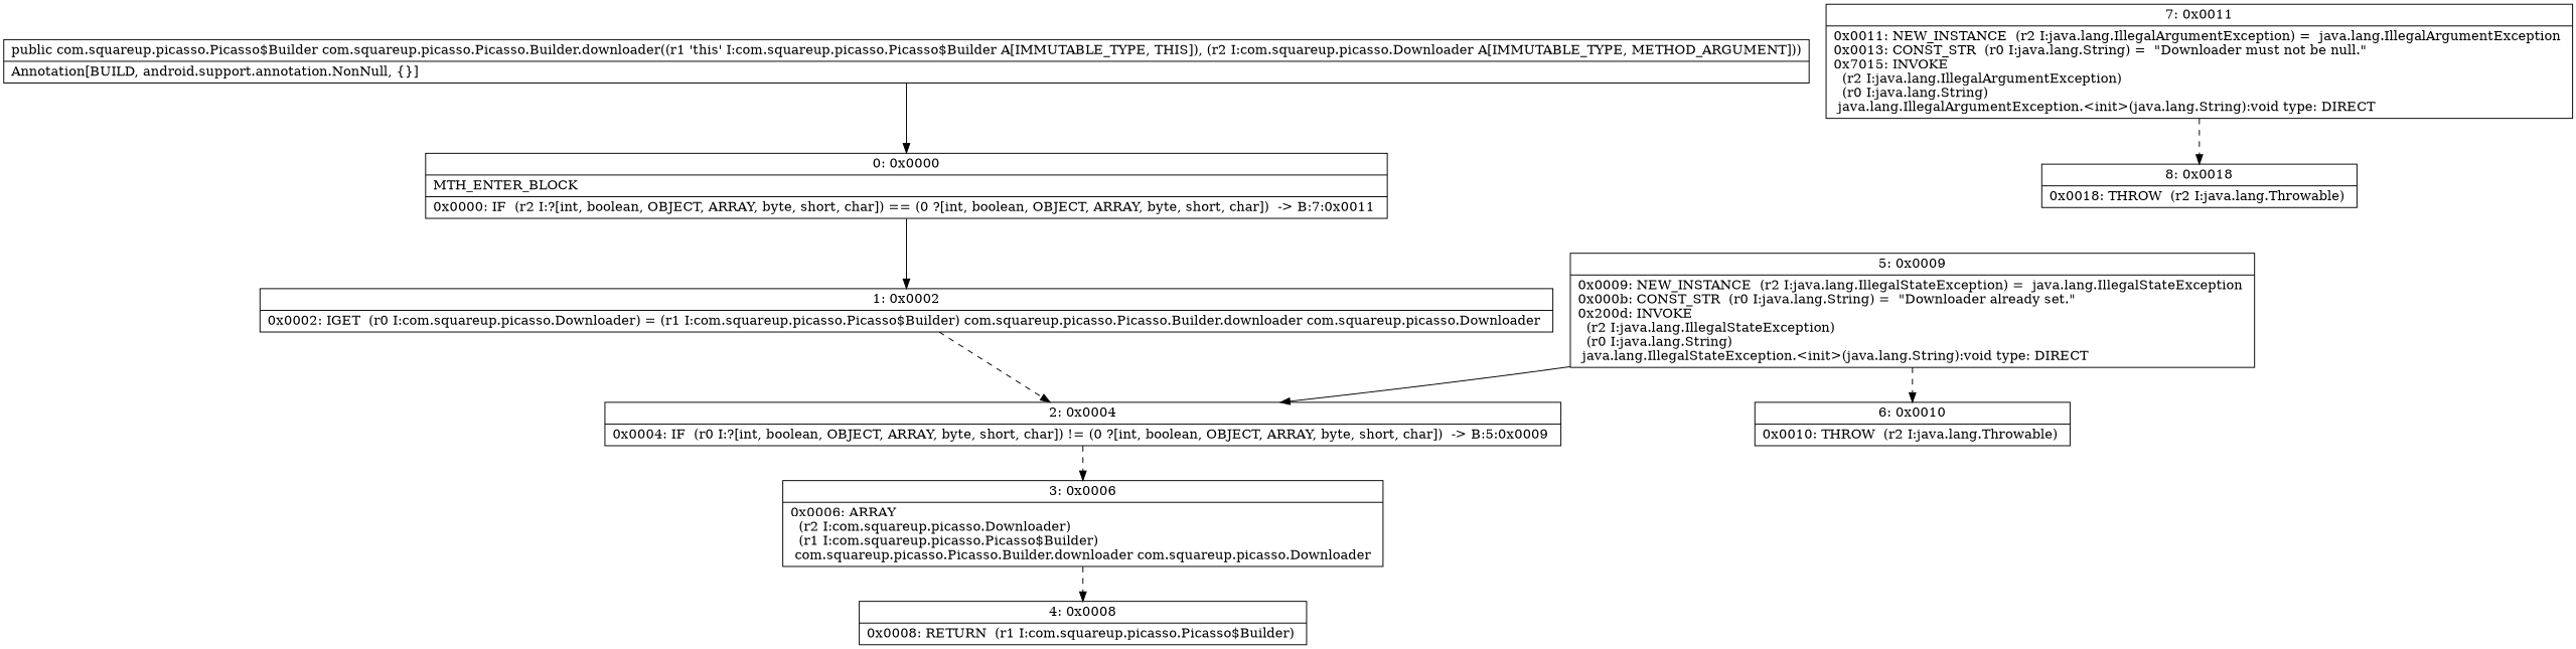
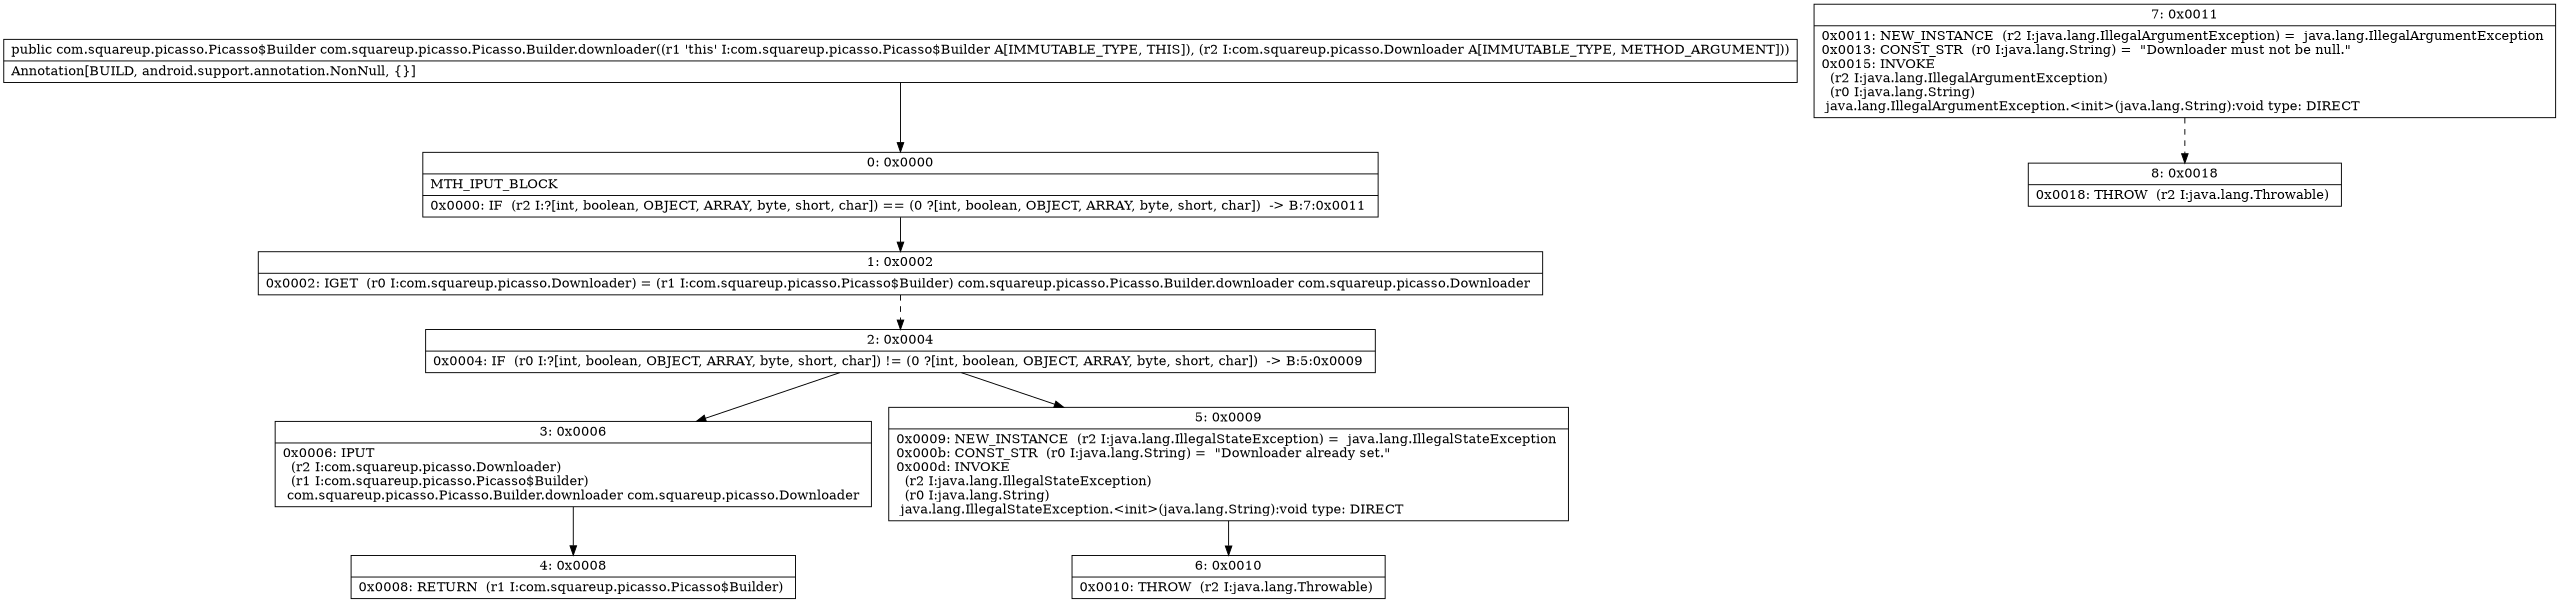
  digraph {
    node [shape=record]
-   n1 [label="{0\:\ 0x0000|MTH_ENTER_BLOCK\l|0x0000: IF  (r2 I:?[int, boolean, OBJECT, ARRAY, byte, short, char]) == (0 ?[int, boolean, OBJECT, ARRAY, byte, short, char])  \-\> B:7:0x0011 \l}"]
+   n1 [label="{0\:\ 0x0000|MTH_IPUT_BLOCK\l|0x0000: IF  (r2 I:?[int, boolean, OBJECT, ARRAY, byte, short, char]) == (0 ?[int, boolean, OBJECT, ARRAY, byte, short, char])  \-\> B:7:0x0011 \l}"]
    n2 [label="{1\:\ 0x0002|0x0002: IGET  (r0 I:com.squareup.picasso.Downloader) = (r1 I:com.squareup.picasso.Picasso$Builder) com.squareup.picasso.Picasso.Builder.downloader com.squareup.picasso.Downloader \l}"]
    n3 [label="{2\:\ 0x0004|0x0004: IF  (r0 I:?[int, boolean, OBJECT, ARRAY, byte, short, char]) != (0 ?[int, boolean, OBJECT, ARRAY, byte, short, char])  \-\> B:5:0x0009 \l}"]
-   n4 [label="{7\:\ 0x0011|0x0011: NEW_INSTANCE  (r2 I:java.lang.IllegalArgumentException) =  java.lang.IllegalArgumentException \l0x0013: CONST_STR  (r0 I:java.lang.String) =  \"Downloader must not be null.\" \l0x7015: INVOKE  \l  (r2 I:java.lang.IllegalArgumentException)\l  (r0 I:java.lang.String)\l java.lang.IllegalArgumentException.\<init\>(java.lang.String):void type: DIRECT \l}"]
+   n4 [label="{7\:\ 0x0011|0x0011: NEW_INSTANCE  (r2 I:java.lang.IllegalArgumentException) =  java.lang.IllegalArgumentException \l0x0013: CONST_STR  (r0 I:java.lang.String) =  \"Downloader must not be null.\" \l0x0015: INVOKE  \l  (r2 I:java.lang.IllegalArgumentException)\l  (r0 I:java.lang.String)\l java.lang.IllegalArgumentException.\<init\>(java.lang.String):void type: DIRECT \l}"]
    n5 [label="{8\:\ 0x0018|0x0018: THROW  (r2 I:java.lang.Throwable) \l}"]
-   n6 [label="{3\:\ 0x0006|0x0006: ARRAY  \l  (r2 I:com.squareup.picasso.Downloader)\l  (r1 I:com.squareup.picasso.Picasso$Builder)\l com.squareup.picasso.Picasso.Builder.downloader com.squareup.picasso.Downloader \l}"]
-   n7 [label="{5\:\ 0x0009|0x0009: NEW_INSTANCE  (r2 I:java.lang.IllegalStateException) =  java.lang.IllegalStateException \l0x000b: CONST_STR  (r0 I:java.lang.String) =  \"Downloader already set.\" \l0x200d: INVOKE  \l  (r2 I:java.lang.IllegalStateException)\l  (r0 I:java.lang.String)\l java.lang.IllegalStateException.\<init\>(java.lang.String):void type: DIRECT \l}"]
+   n6 [label="{3\:\ 0x0006|0x0006: IPUT  \l  (r2 I:com.squareup.picasso.Downloader)\l  (r1 I:com.squareup.picasso.Picasso$Builder)\l com.squareup.picasso.Picasso.Builder.downloader com.squareup.picasso.Downloader \l}"]
+   n7 [label="{5\:\ 0x0009|0x0009: NEW_INSTANCE  (r2 I:java.lang.IllegalStateException) =  java.lang.IllegalStateException \l0x000b: CONST_STR  (r0 I:java.lang.String) =  \"Downloader already set.\" \l0x000d: INVOKE  \l  (r2 I:java.lang.IllegalStateException)\l  (r0 I:java.lang.String)\l java.lang.IllegalStateException.\<init\>(java.lang.String):void type: DIRECT \l}"]
    n8 [label="{4\:\ 0x0008|0x0008: RETURN  (r1 I:com.squareup.picasso.Picasso$Builder) \l}"]
    n9 [label="{6\:\ 0x0010|0x0010: THROW  (r2 I:java.lang.Throwable) \l}"]
    n10 [label="{public com.squareup.picasso.Picasso$Builder com.squareup.picasso.Picasso.Builder.downloader((r1 'this' I:com.squareup.picasso.Picasso$Builder A[IMMUTABLE_TYPE, THIS]), (r2 I:com.squareup.picasso.Downloader A[IMMUTABLE_TYPE, METHOD_ARGUMENT]))  | Annotation[BUILD, android.support.annotation.NonNull, \{\}]\l}"]
    n1 -> n2 [style=solid]
    n2 -> n3 [style=dashed]
-   n3 -> n6 [style=dashed]
-   n7 -> n3
+   n3 -> n6 [style=solid]
+   n3 -> n7
    n4 -> n5 [style=dashed]
-   n6 -> n8 [style=dashed]
-   n7 -> n9 [style=dashed]
+   n6 -> n8
+   n7 -> n9
    n10 -> n1
  }
